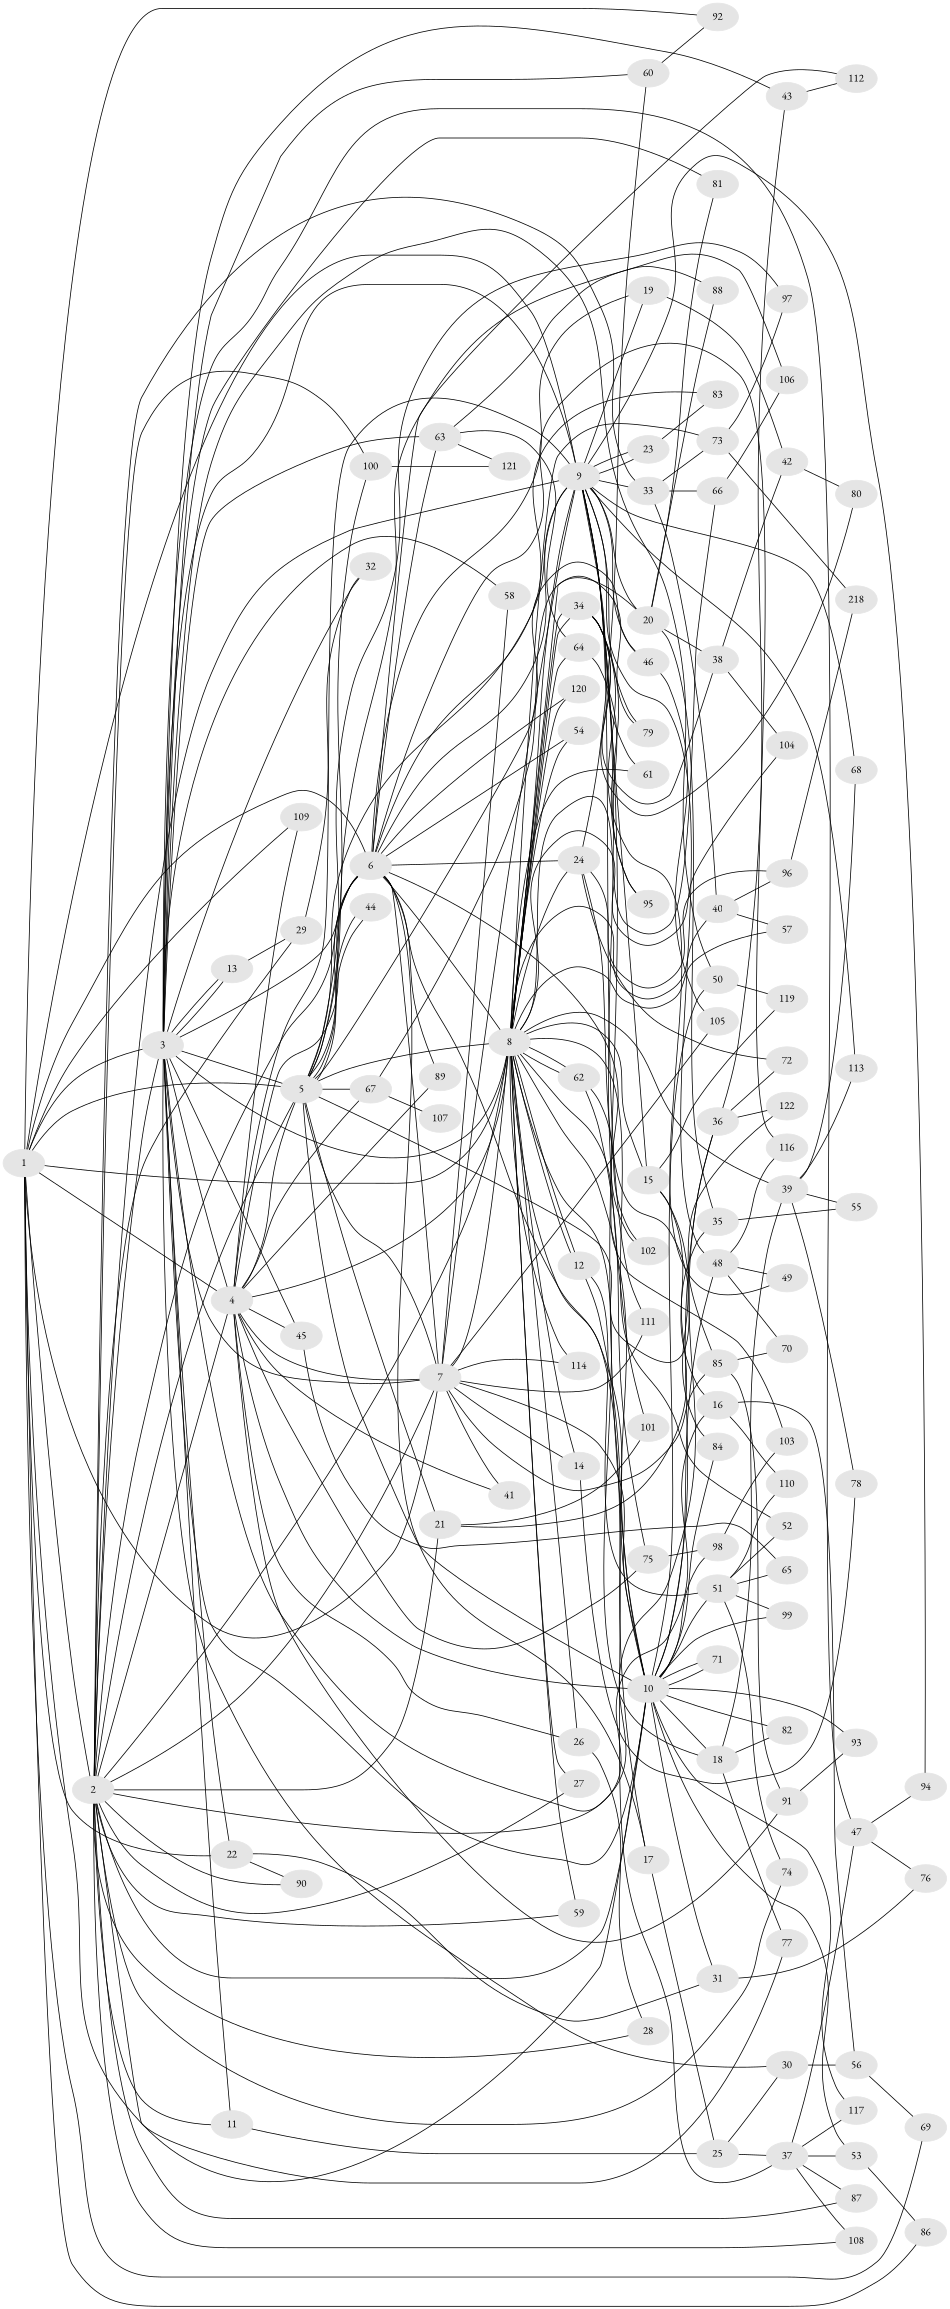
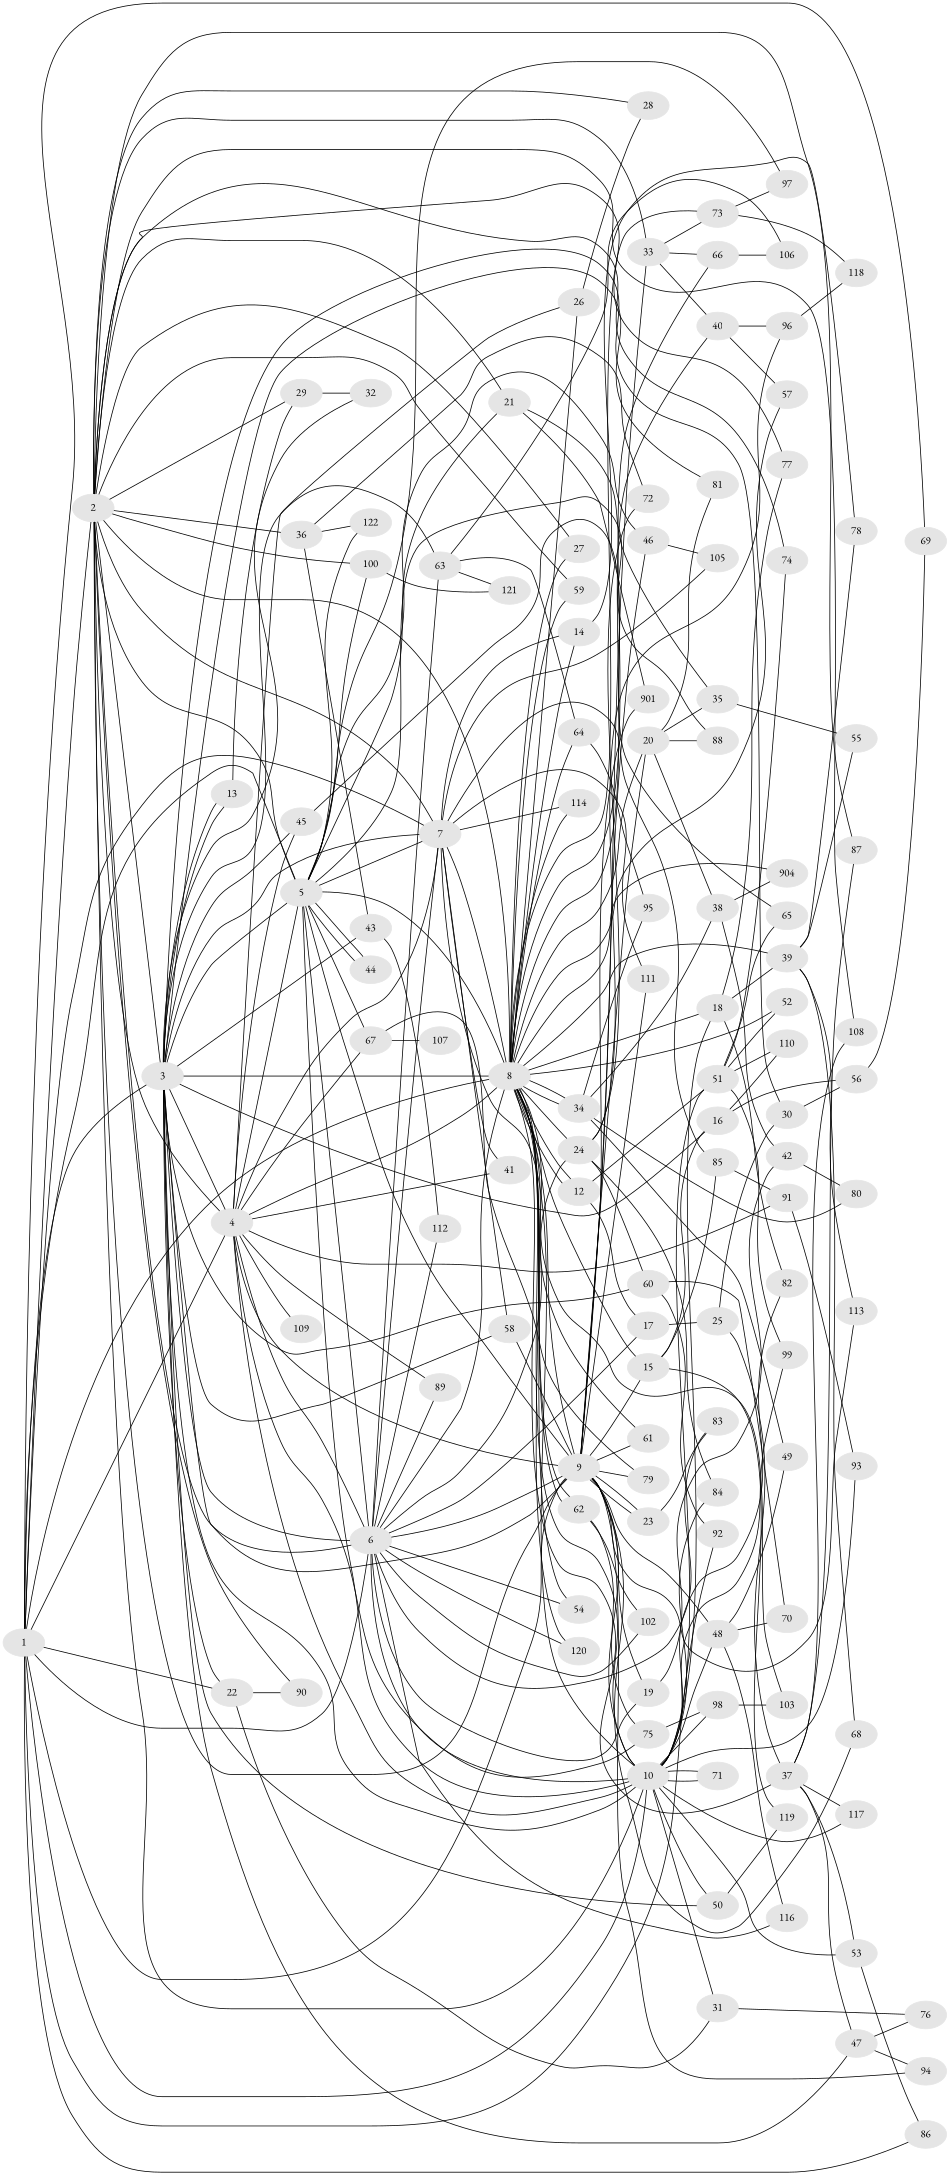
  graph {
    fontname="EB Garamond"
    rankdir=LR
    node [color=gray90 fontname="EB Garamond" style=filled]
    edge [fontname="EB Garamond"]
    1
    2
    3
    4
    5
    6
    7
    8
    9
    10
    22
    69
    86
    92
    109
-   11
    21
    27
    28
    29
    33
    36
    59
    74
    77
    87
    90
    100
    108
    13
    16
    30
    32
    43
    45
    47
    50
    58
    60
    63
    81
    26
    41
    67
    75
    89
    91
    44
    46
    88
    97
    122
    17
    19
    24
    54
    83
    102
    112
    116
    120
    14
    85
    105
    111
    114
    12
    15
    18
    20
    34
    37
    39
    40
    52
    57
    61
    62
    64
    66
    73
    103
-   104
+   104 [label=904]
    23
    48
    68
    79
    94
-   101
+   101 [label=901]
    113
    31
    51
    53
    71
    82
    84
    93
    98
    99
    117
    25
    35
    72
    121
    56
    110
    65
    76
    119
    70
    106
    107
    42
    96
    78
    38
    49
    80
    95
    55
-   118 [label=218]
+   118
    1 -- 2
    1 -- 3
    1 -- 4
    1 -- 5
    1 -- 6
    1 -- 7
    1 -- 8
    1 -- 9
    1 -- 10
    1 -- 22
    1 -- 69
    1 -- 86
    1 -- 92
-   1 -- 109
    2 -- 3
    2 -- 4
    2 -- 5
    2 -- 6
    2 -- 7
    2 -- 8
    2 -- 9
    2 -- 10
-   2 -- 11
    2 -- 21
    2 -- 27
    2 -- 28
    2 -- 29
    2 -- 33
    2 -- 36
    2 -- 59
    2 -- 74
    2 -- 77
    2 -- 87
    2 -- 90
    2 -- 100
    2 -- 108
    3 -- 4
    3 -- 5
    3 -- 6
    3 -- 7
    3 -- 8
    3 -- 9
    3 -- 10
    3 -- 22
-   3 -- 11
    3 -- 13
    3 -- 13
    3 -- 16
    3 -- 30
    3 -- 32
    3 -- 43
    3 -- 45
    3 -- 47
    3 -- 50
    3 -- 58
    3 -- 60
    3 -- 63
    3 -- 81
    4 -- 5
    4 -- 6
    4 -- 7
    4 -- 8
    4 -- 9
    4 -- 10
    4 -- 109
    4 -- 45
    4 -- 26
    4 -- 41
    4 -- 67
    4 -- 75
    4 -- 89
    4 -- 91
    5 -- 6
    5 -- 7
    5 -- 8
    5 -- 9
    5 -- 10
    5 -- 21
    5 -- 100
    5 -- 67
    5 -- 44
    5 -- 44
    5 -- 46
    5 -- 88
    5 -- 97
    5 -- 122
    6 -- 7
    6 -- 8
    6 -- 9
    6 -- 10
    6 -- 63
    6 -- 89
    6 -- 17
    6 -- 19
    6 -- 24
    6 -- 54
    6 -- 83
    6 -- 102
    6 -- 112
    6 -- 116
    6 -- 120
    7 -- 8
-   7 -- 9
+   58 -- 9
    7 -- 10
    7 -- 58
    7 -- 41
    7 -- 14
    7 -- 85
    7 -- 105
    7 -- 111
    7 -- 114
    8 -- 9
    8 -- 10
    8 -- 27
    8 -- 59
    8 -- 26
    8 -- 24
    8 -- 54
    8 -- 120
    8 -- 14
    8 -- 114
    8 -- 12
    8 -- 12
    8 -- 15
    8 -- 18
    8 -- 20
    8 -- 34
    8 -- 34
    8 -- 37
    8 -- 39
    8 -- 40
    8 -- 52
    8 -- 57
    8 -- 61
    8 -- 62
    8 -- 62
    8 -- 64
    8 -- 66
    8 -- 73
    8 -- 103
    8 -- 104
    9 -- 10
    9 -- 33
    9 -- 46
    9 -- 19
    9 -- 111
    9 -- 15
    9 -- 20
    9 -- 61
    9 -- 23
    9 -- 23
    9 -- 48
    9 -- 68
    9 -- 79
    9 -- 94
    9 -- 101
    9 -- 113
-   10 -- 36
    10 -- 50
    10 -- 18
    10 -- 48
    10 -- 31
    10 -- 51
    10 -- 53
    10 -- 71
    10 -- 71
    10 -- 82
    10 -- 84
    10 -- 93
    10 -- 98
    10 -- 99
    10 -- 117
    22 -- 90
    22 -- 31
-   11 -- 25
    21 -- 101
    21 -- 35
    29 -- 32
    33 -- 40
    33 -- 66
    33 -- 73
    36 -- 43
    36 -- 122
    36 -- 72
    100 -- 121
    13 -- 29
    16 -- 56
    16 -- 110
    30 -- 56
    43 -- 112
    45 -- 65
    47 -- 94
    47 -- 76
    50 -- 119
    60 -- 92
-   85 -- 70
+   60 -- 70
    63 -- 64
    63 -- 121
    63 -- 106
    26 -- 28
    67 -- 79
    67 -- 107
    75 -- 98
    91 -- 93
    46 -- 105
    17 -- 25
    19 -- 42
    24 -- 60
    24 -- 84
    24 -- 72
    24 -- 96
    14 -- 78
    85 -- 91
    12 -- 17
    12 -- 51
    15 -- 16
    15 -- 85
    15 -- 119
    18 -- 77
    18 -- 39
    18 -- 82
    20 -- 81
    20 -- 88
    20 -- 35
    20 -- 38
    34 -- 38
    34 -- 49
    34 -- 80
    34 -- 95
    37 -- 87
    37 -- 108
    37 -- 47
    37 -- 53
    37 -- 117
    39 -- 68
    39 -- 113
    39 -- 78
    39 -- 55
    40 -- 57
    40 -- 96
    62 -- 75
    62 -- 102
    64 -- 95
    66 -- 106
    73 -- 97
    73 -- 118
    23 -- 83
    48 -- 116
    48 -- 70
    48 -- 49
    31 -- 76
    51 -- 74
    51 -- 52
    51 -- 99
    51 -- 110
    51 -- 65
    53 -- 86
    98 -- 103
    25 -- 30
    25 -- 37
    35 -- 55
    56 -- 69
    42 -- 80
    96 -- 118
    38 -- 104
    38 -- 42
  }
